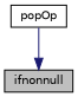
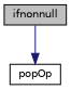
  digraph {
    rankdir=TB
    node [color=black fontname=Helvetica fontsize=10 shape=record style=filled]
    n1 [fillcolor=grey75 fontcolor=black height=0.2 label=ifnonnull width=0.4]
    n2 [fillcolor=white height=0.2 label=popOp width=0.4]
-   n2 -> n1 [color=midnightblue fontname=Helvetica fontsize=10 labelfontname=Helvetica labelfontsize=10 style=solid]
+   n1 -> n2 [color=midnightblue fontname=Helvetica fontsize=10 labelfontname=Helvetica labelfontsize=10 style=solid]
  }
